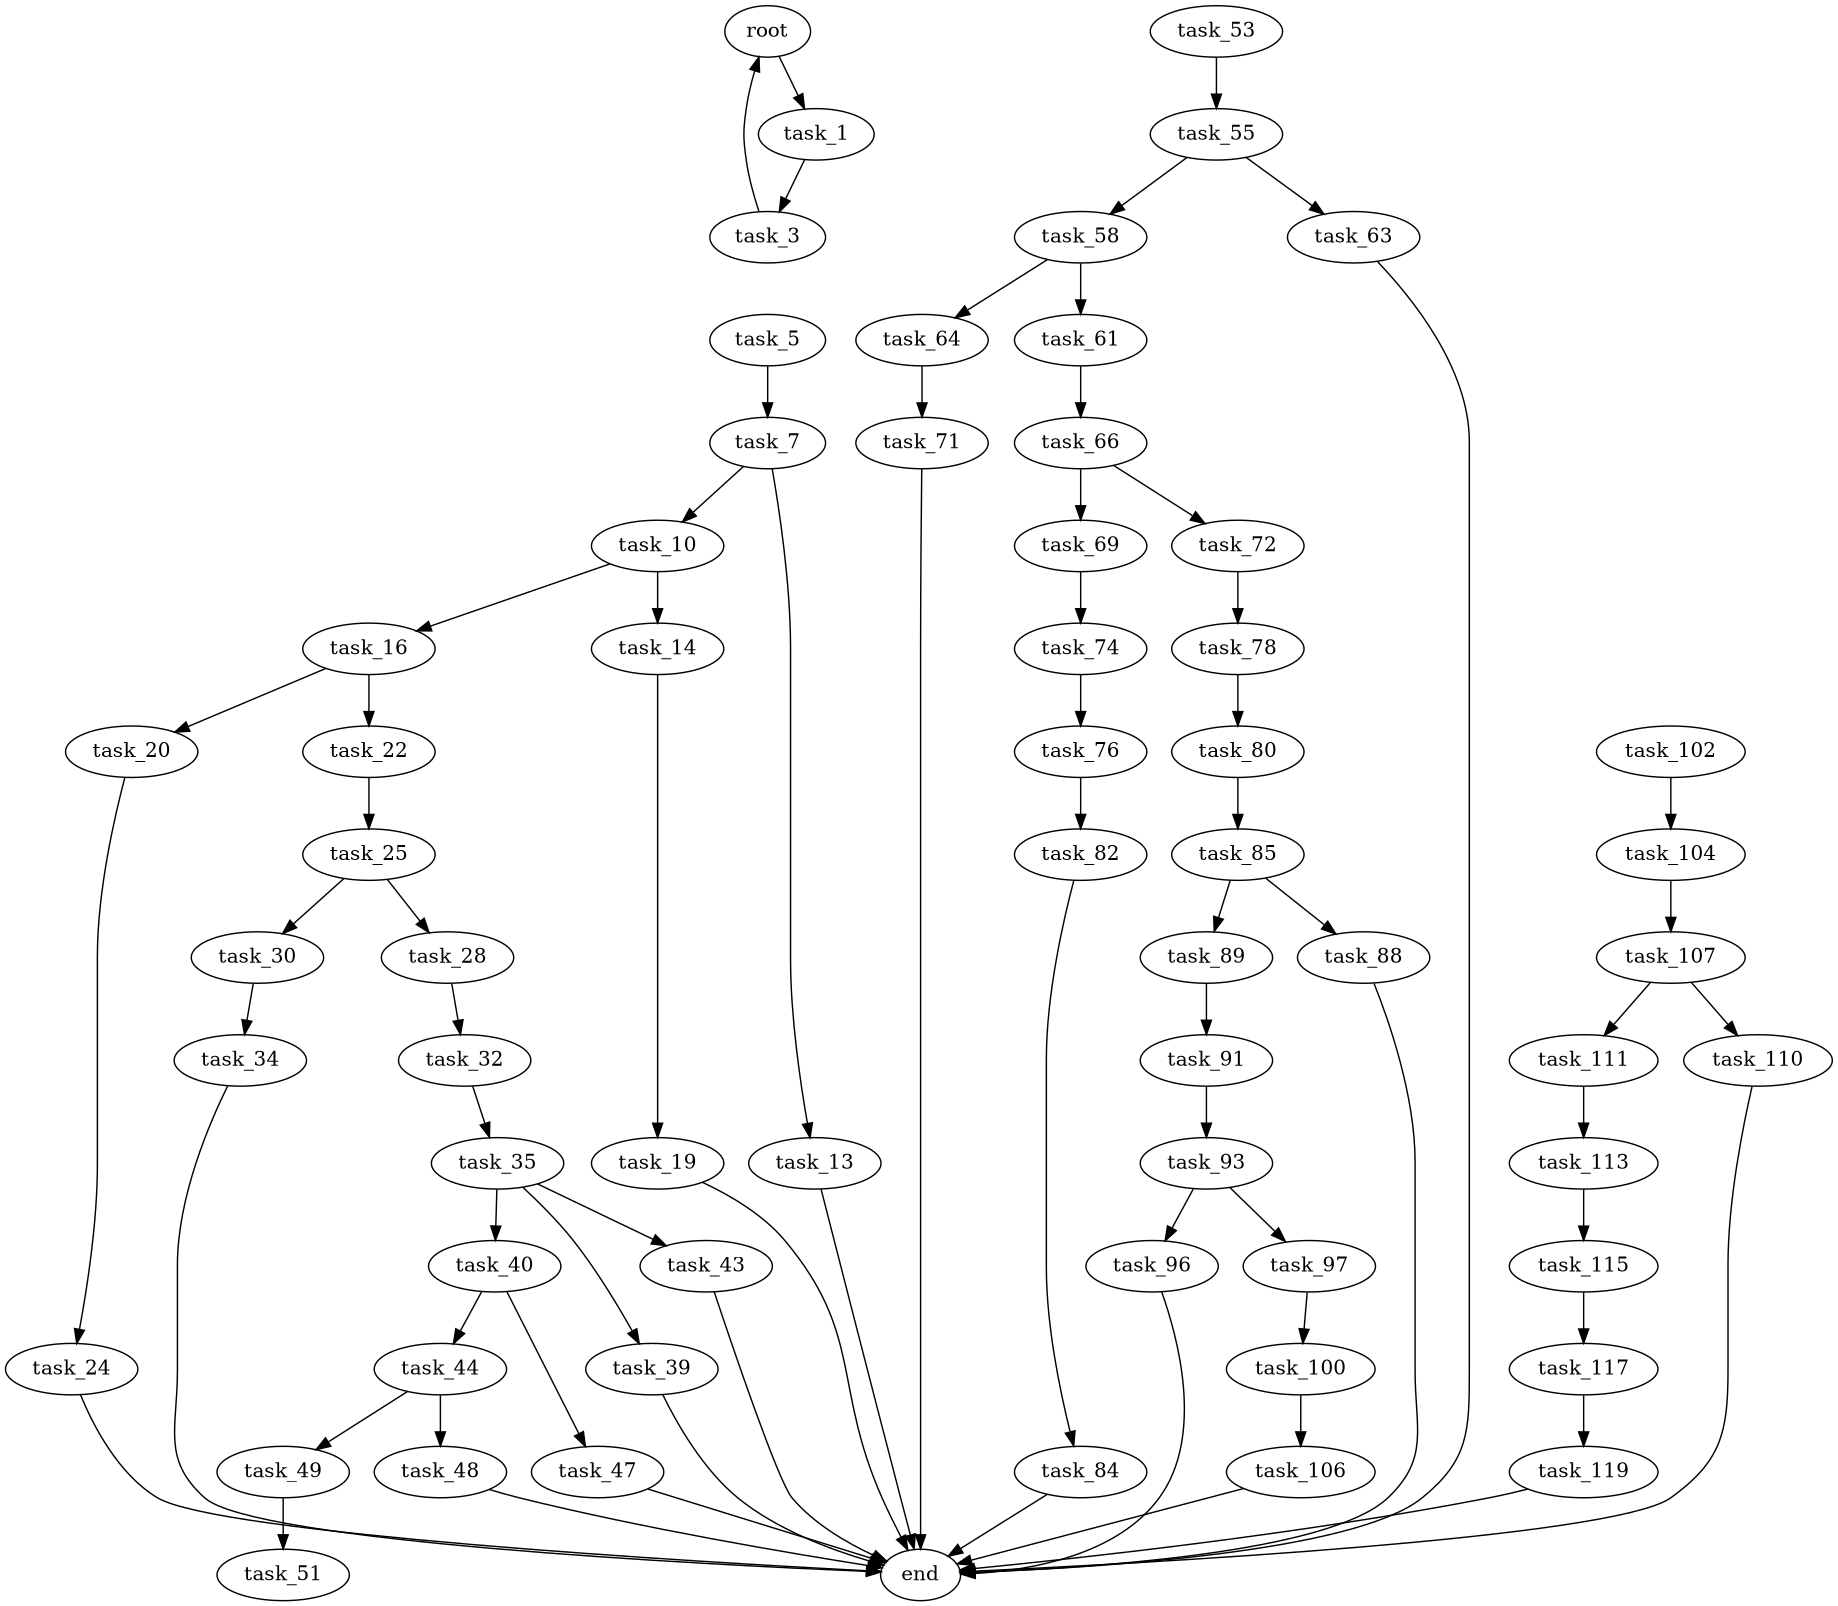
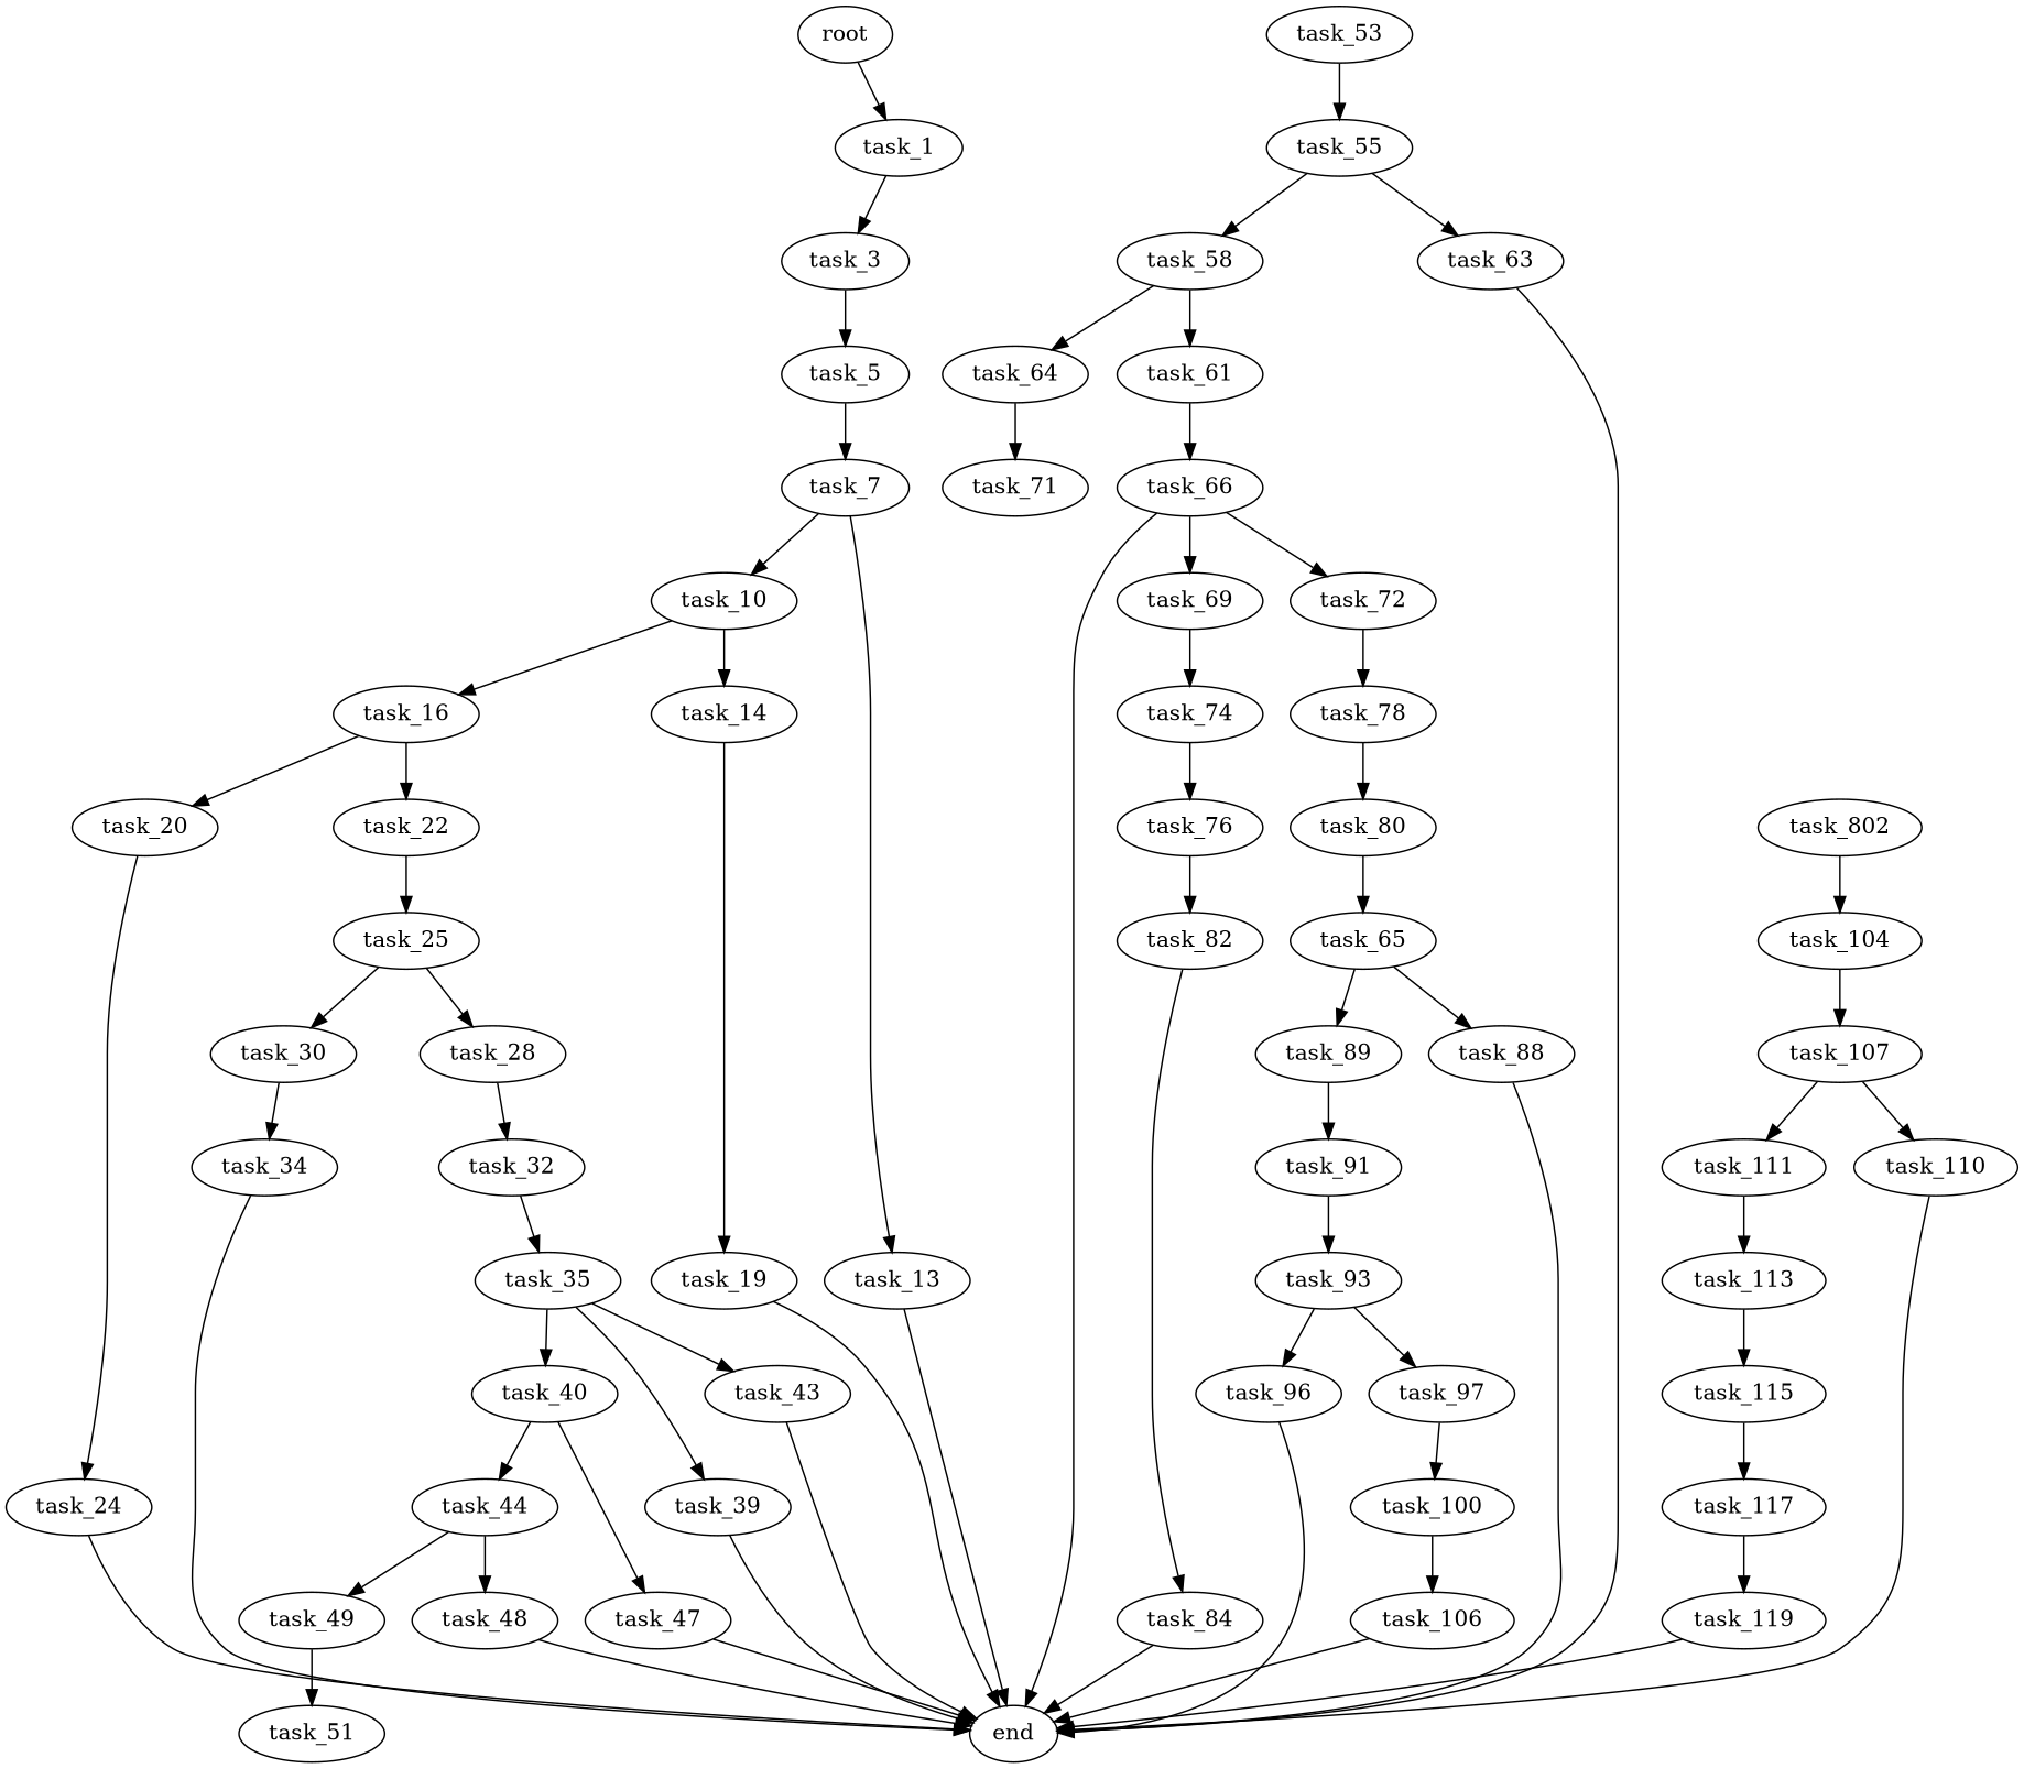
  digraph {
    root
    task_1
    task_3
    task_5
    task_7
    task_10
    task_13
    task_14
    task_16
    end
    task_19
    task_20
    task_22
    task_24
    task_25
    task_28
    task_30
    task_32
    task_34
    task_35
    task_39
    task_40
    task_43
    task_44
    task_47
    task_48
    task_49
    task_51
    task_53
    task_55
    task_58
    task_63
    task_61
    task_64
    task_66
    task_71
    task_69
    task_72
    task_74
    task_78
    task_76
    task_80
    task_82
-   task_85
+   task_85 [label=task_65]
    task_84
    task_88
    task_89
    task_91
    task_93
    task_96
    task_97
    task_100
    task_106
-   task_102
+   task_102 [label=task_802]
    task_104
    task_107
    task_110
    task_111
    task_113
    task_115
    task_117
    task_119
    root -> task_1
    task_1 -> task_3
-   task_3 -> root
+   task_3 -> task_5
    task_5 -> task_7
    task_7 -> task_10
    task_7 -> task_13
    task_10 -> task_14
    task_10 -> task_16
    task_13 -> end
    task_14 -> task_19
    task_16 -> task_20
    task_16 -> task_22
    task_19 -> end
    task_20 -> task_24
    task_22 -> task_25
    task_24 -> end
    task_25 -> task_28
    task_25 -> task_30
    task_28 -> task_32
    task_30 -> task_34
    task_32 -> task_35
    task_34 -> end
    task_35 -> task_39
    task_35 -> task_40
    task_35 -> task_43
    task_39 -> end
    task_40 -> task_44
    task_40 -> task_47
    task_43 -> end
    task_44 -> task_48
    task_44 -> task_49
    task_47 -> end
    task_48 -> end
    task_49 -> task_51
    task_53 -> task_55
    task_55 -> task_58
    task_55 -> task_63
    task_58 -> task_61
    task_58 -> task_64
    task_63 -> end
    task_61 -> task_66
    task_64 -> task_71
    task_66 -> task_69
    task_66 -> task_72
-   task_71 -> end
+   task_66 -> end
    task_69 -> task_74
    task_72 -> task_78
    task_74 -> task_76
    task_78 -> task_80
    task_76 -> task_82
    task_80 -> task_85
    task_82 -> task_84
    task_85 -> task_88
    task_85 -> task_89
    task_84 -> end
    task_88 -> end
    task_89 -> task_91
    task_91 -> task_93
    task_93 -> task_96
    task_93 -> task_97
    task_96 -> end
    task_97 -> task_100
    task_100 -> task_106
    task_106 -> end
    task_102 -> task_104
    task_104 -> task_107
    task_107 -> task_110
    task_107 -> task_111
    task_110 -> end
    task_111 -> task_113
    task_113 -> task_115
    task_115 -> task_117
    task_117 -> task_119
    task_119 -> end
  }
